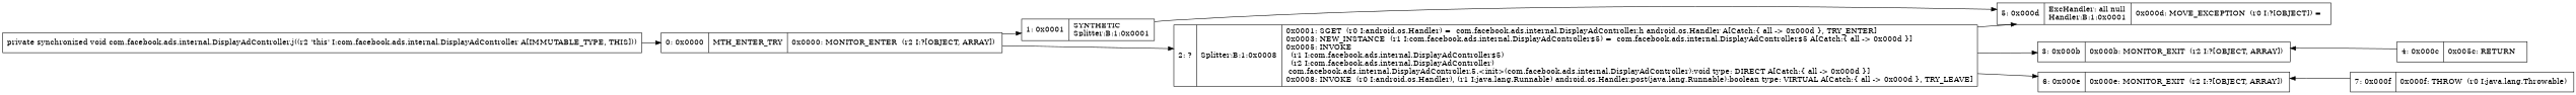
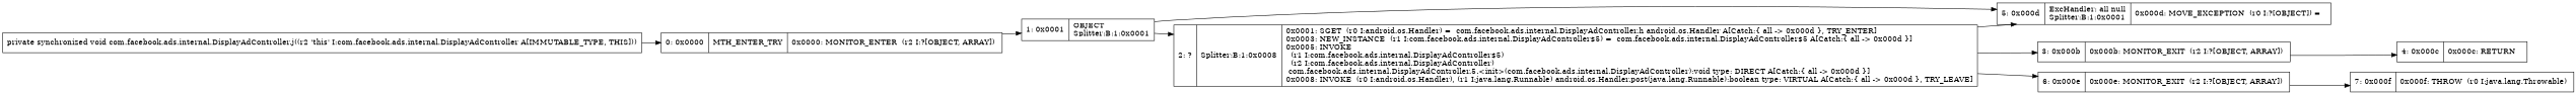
  digraph {
    rankdir=LR
    node [shape=record]
    n1 [label="{0\:\ 0x0000|MTH_ENTER_TRY\l|0x0000: MONITOR_ENTER  (r2 I:?[OBJECT, ARRAY]) \l}"]
-   n2 [label="{1\:\ 0x0001|SYNTHETIC\lSplitter:B:1:0x0001\l}"]
+   n2 [label="{1\:\ 0x0001|OBJECT\lSplitter:B:1:0x0001\l}"]
    n3 [label="{2\:\ ?|Splitter:B:1:0x0008\l|0x0001: SGET  (r0 I:android.os.Handler) =  com.facebook.ads.internal.DisplayAdController.h android.os.Handler A[Catch:\{ all \-\> 0x000d \}, TRY_ENTER]\l0x0003: NEW_INSTANCE  (r1 I:com.facebook.ads.internal.DisplayAdController$5) =  com.facebook.ads.internal.DisplayAdController$5 A[Catch:\{ all \-\> 0x000d \}]\l0x0005: INVOKE  \l  (r1 I:com.facebook.ads.internal.DisplayAdController$5)\l  (r2 I:com.facebook.ads.internal.DisplayAdController)\l com.facebook.ads.internal.DisplayAdController.5.\<init\>(com.facebook.ads.internal.DisplayAdController):void type: DIRECT A[Catch:\{ all \-\> 0x000d \}]\l0x0008: INVOKE  (r0 I:android.os.Handler), (r1 I:java.lang.Runnable) android.os.Handler.post(java.lang.Runnable):boolean type: VIRTUAL A[Catch:\{ all \-\> 0x000d \}, TRY_LEAVE]\l}"]
-   n4 [label="{5\:\ 0x000d|ExcHandler: all null\lHandler:B:1:0x0001\l|0x000d: MOVE_EXCEPTION  (r0 I:?[OBJECT]) =  \l}"]
+   n4 [label="{5\:\ 0x000d|ExcHandler: all null\lSplitter:B:1:0x0001\l|0x000d: MOVE_EXCEPTION  (r0 I:?[OBJECT]) =  \l}"]
    n5 [label="{3\:\ 0x000b|0x000b: MONITOR_EXIT  (r2 I:?[OBJECT, ARRAY]) \l}"]
    n6 [label="{6\:\ 0x000e|0x000e: MONITOR_EXIT  (r2 I:?[OBJECT, ARRAY]) \l}"]
-   n7 [label="{4\:\ 0x000c|0x005c: RETURN   \l}"]
+   n7 [label="{4\:\ 0x000c|0x000c: RETURN   \l}"]
    n8 [label="{7\:\ 0x000f|0x000f: THROW  (r0 I:java.lang.Throwable) \l}"]
    n9 [label="{private synchronized void com.facebook.ads.internal.DisplayAdController.j((r2 'this' I:com.facebook.ads.internal.DisplayAdController A[IMMUTABLE_TYPE, THIS])) }"]
    n1 -> n2
-   n1 -> n3
+   n2 -> n3
    n2 -> n4
    n3 -> n4
    n3 -> n5
    n3 -> n6
-   n7 -> n5
-   n8 -> n6
+   n5 -> n7
+   n6 -> n8
    n9 -> n1
  }
